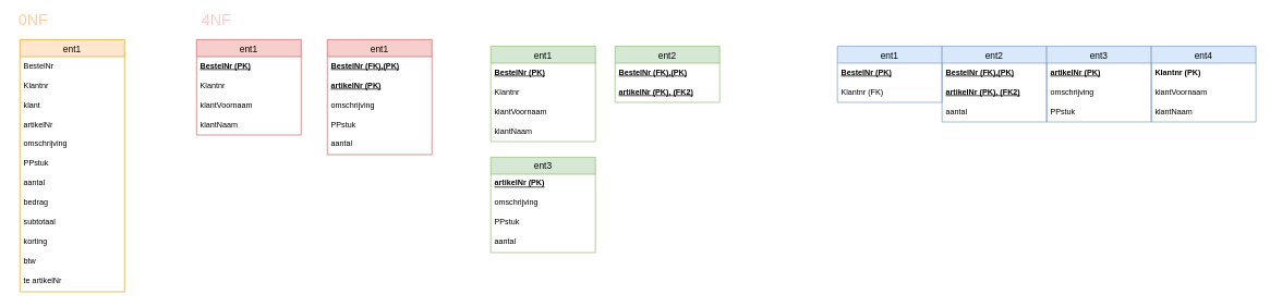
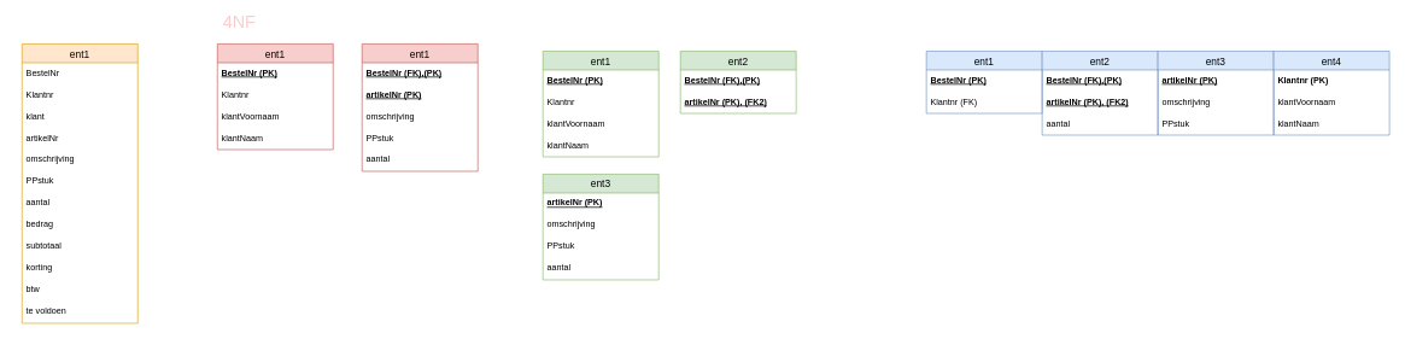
  <mxCell id="0" />
  <mxCell id="1" parent="0" />
  <mxCell id="2" value="ent1" style="swimlane;fontStyle=0;childLayout=stackLayout;horizontal=1;startSize=26;horizontalStack=0;resizeParent=1;resizeParentMax=0;resizeLast=0;collapsible=1;marginBottom=0;align=center;fontSize=14;fillColor=#ffe6cc;strokeColor=#d79b00;" parent="1" vertex="1"><mxGeometry x="30" y="60" width="160" height="386" as="geometry" /></mxCell>
  <mxCell id="3" value="BestelNr" style="text;strokeColor=none;fillColor=none;spacingLeft=4;spacingRight=4;overflow=hidden;rotatable=0;points=[[0,0.5],[1,0.5]];portConstraint=eastwest;fontSize=12;" parent="2" vertex="1"><mxGeometry y="26" width="160" height="30" as="geometry" /></mxCell>
  <mxCell id="4" value="Klantnr" style="text;strokeColor=none;fillColor=none;spacingLeft=4;spacingRight=4;overflow=hidden;rotatable=0;points=[[0,0.5],[1,0.5]];portConstraint=eastwest;fontSize=12;" parent="2" vertex="1"><mxGeometry y="56" width="160" height="30" as="geometry" /></mxCell>
  <mxCell id="5" value="klant" style="text;strokeColor=none;fillColor=none;spacingLeft=4;spacingRight=4;overflow=hidden;rotatable=0;points=[[0,0.5],[1,0.5]];portConstraint=eastwest;fontSize=12;" parent="2" vertex="1"><mxGeometry y="86" width="160" height="30" as="geometry" /></mxCell>
  <mxCell id="6" value="artikelNr" style="text;strokeColor=none;fillColor=none;spacingLeft=4;spacingRight=4;overflow=hidden;rotatable=0;points=[[0,0.5],[1,0.5]];portConstraint=eastwest;fontSize=12;" parent="2" vertex="1"><mxGeometry y="116" width="160" height="30" as="geometry" /></mxCell>
  <mxCell id="7" value="omschrijving" style="text;strokeColor=none;fillColor=none;spacingLeft=4;spacingRight=4;overflow=hidden;rotatable=0;points=[[0,0.5],[1,0.5]];portConstraint=eastwest;fontSize=12;" parent="2" vertex="1"><mxGeometry y="146" width="160" height="30" as="geometry" /></mxCell>
  <mxCell id="8" value="PPstuk" style="text;strokeColor=none;fillColor=none;spacingLeft=4;spacingRight=4;overflow=hidden;rotatable=0;points=[[0,0.5],[1,0.5]];portConstraint=eastwest;fontSize=12;" parent="2" vertex="1"><mxGeometry y="176" width="160" height="30" as="geometry" /></mxCell>
  <mxCell id="9" value="aantal" style="text;strokeColor=none;fillColor=none;spacingLeft=4;spacingRight=4;overflow=hidden;rotatable=0;points=[[0,0.5],[1,0.5]];portConstraint=eastwest;fontSize=12;" parent="2" vertex="1"><mxGeometry y="206" width="160" height="30" as="geometry" /></mxCell>
  <mxCell id="10" value="bedrag" style="text;strokeColor=none;fillColor=none;spacingLeft=4;spacingRight=4;overflow=hidden;rotatable=0;points=[[0,0.5],[1,0.5]];portConstraint=eastwest;fontSize=12;" parent="2" vertex="1"><mxGeometry y="236" width="160" height="30" as="geometry" /></mxCell>
  <mxCell id="11" value="subtotaal" style="text;strokeColor=none;fillColor=none;spacingLeft=4;spacingRight=4;overflow=hidden;rotatable=0;points=[[0,0.5],[1,0.5]];portConstraint=eastwest;fontSize=12;" parent="2" vertex="1"><mxGeometry y="266" width="160" height="30" as="geometry" /></mxCell>
  <mxCell id="12" value="korting" style="text;strokeColor=none;fillColor=none;spacingLeft=4;spacingRight=4;overflow=hidden;rotatable=0;points=[[0,0.5],[1,0.5]];portConstraint=eastwest;fontSize=12;" parent="2" vertex="1"><mxGeometry y="296" width="160" height="30" as="geometry" /></mxCell>
  <mxCell id="13" value="btw" style="text;strokeColor=none;fillColor=none;spacingLeft=4;spacingRight=4;overflow=hidden;rotatable=0;points=[[0,0.5],[1,0.5]];portConstraint=eastwest;fontSize=12;" parent="2" vertex="1"><mxGeometry y="326" width="160" height="30" as="geometry" /></mxCell>
- <mxCell id="14" value="te artikelNr" style="text;strokeColor=none;fillColor=none;spacingLeft=4;spacingRight=4;overflow=hidden;rotatable=0;points=[[0,0.5],[1,0.5]];portConstraint=eastwest;fontSize=12;" parent="2" vertex="1"><mxGeometry y="356" width="160" height="30" as="geometry" /></mxCell>
- <mxCell id="15" value="&lt;font style=&quot;font-size: 24px&quot; color=&quot;#ffce9f&quot;&gt;0NF&lt;/font&gt;" style="text;html=1;align=center;verticalAlign=middle;resizable=0;points=[];autosize=1;fontSize=11;fontColor=#97D077;" parent="1" vertex="1"><mxGeometry x="20" y="20" width="60" height="20" as="geometry" /></mxCell>
+ <mxCell id="14" value="te voldoen" style="text;strokeColor=none;fillColor=none;spacingLeft=4;spacingRight=4;overflow=hidden;rotatable=0;points=[[0,0.5],[1,0.5]];portConstraint=eastwest;fontSize=12;" parent="2" vertex="1"><mxGeometry y="356" width="160" height="30" as="geometry" /></mxCell>
  <mxCell id="16" value="ent1" style="swimlane;fontStyle=0;childLayout=stackLayout;horizontal=1;startSize=26;horizontalStack=0;resizeParent=1;resizeParentMax=0;resizeLast=0;collapsible=1;marginBottom=0;align=center;fontSize=14;fillColor=#f8cecc;strokeColor=#b85450;" parent="1" vertex="1"><mxGeometry x="300" y="60" width="160" height="146" as="geometry" /></mxCell>
  <mxCell id="17" value="BestelNr (PK)" style="text;strokeColor=none;fillColor=none;spacingLeft=4;spacingRight=4;overflow=hidden;rotatable=0;points=[[0,0.5],[1,0.5]];portConstraint=eastwest;fontSize=12;fontStyle=5" parent="16" vertex="1"><mxGeometry y="26" width="160" height="30" as="geometry" /></mxCell>
  <mxCell id="18" value="Klantnr" style="text;strokeColor=none;fillColor=none;spacingLeft=4;spacingRight=4;overflow=hidden;rotatable=0;points=[[0,0.5],[1,0.5]];portConstraint=eastwest;fontSize=12;" parent="16" vertex="1"><mxGeometry y="56" width="160" height="30" as="geometry" /></mxCell>
  <mxCell id="19" value="klantVoornaam" style="text;strokeColor=none;fillColor=none;spacingLeft=4;spacingRight=4;overflow=hidden;rotatable=0;points=[[0,0.5],[1,0.5]];portConstraint=eastwest;fontSize=12;" parent="16" vertex="1"><mxGeometry y="86" width="160" height="30" as="geometry" /></mxCell>
  <mxCell id="20" value="klantNaam" style="text;strokeColor=none;fillColor=none;spacingLeft=4;spacingRight=4;overflow=hidden;rotatable=0;points=[[0,0.5],[1,0.5]];portConstraint=eastwest;fontSize=12;" parent="16" vertex="1"><mxGeometry y="116" width="160" height="30" as="geometry" /></mxCell>
  <mxCell id="21" value="&lt;span style=&quot;font-size: 24px&quot;&gt;&lt;font color=&quot;#f8cecc&quot;&gt;4NF&lt;/font&gt;&lt;/span&gt;" style="text;html=1;align=center;verticalAlign=middle;resizable=0;points=[];autosize=1;fontSize=11;fontColor=#97D077;" parent="1" vertex="1"><mxGeometry x="300" y="20" width="60" height="20" as="geometry" /></mxCell>
  <mxCell id="22" value="ent1" style="swimlane;fontStyle=0;childLayout=stackLayout;horizontal=1;startSize=26;horizontalStack=0;resizeParent=1;resizeParentMax=0;resizeLast=0;collapsible=1;marginBottom=0;align=center;fontSize=14;fillColor=#f8cecc;strokeColor=#b85450;" parent="1" vertex="1"><mxGeometry x="500" y="60" width="160" height="176" as="geometry" /></mxCell>
  <mxCell id="23" value="BestelNr (FK),(PK)" style="text;strokeColor=none;fillColor=none;spacingLeft=4;spacingRight=4;overflow=hidden;rotatable=0;points=[[0,0.5],[1,0.5]];portConstraint=eastwest;fontSize=12;fontStyle=5" parent="22" vertex="1"><mxGeometry y="26" width="160" height="30" as="geometry" /></mxCell>
  <mxCell id="24" value="artikelNr (PK)" style="text;strokeColor=none;fillColor=none;spacingLeft=4;spacingRight=4;overflow=hidden;rotatable=0;points=[[0,0.5],[1,0.5]];portConstraint=eastwest;fontSize=12;fontStyle=5" parent="22" vertex="1"><mxGeometry y="56" width="160" height="30" as="geometry" /></mxCell>
  <mxCell id="25" value="omschrijving" style="text;strokeColor=none;fillColor=none;spacingLeft=4;spacingRight=4;overflow=hidden;rotatable=0;points=[[0,0.5],[1,0.5]];portConstraint=eastwest;fontSize=12;" parent="22" vertex="1"><mxGeometry y="86" width="160" height="30" as="geometry" /></mxCell>
  <mxCell id="26" value="PPstuk" style="text;strokeColor=none;fillColor=none;spacingLeft=4;spacingRight=4;overflow=hidden;rotatable=0;points=[[0,0.5],[1,0.5]];portConstraint=eastwest;fontSize=12;" parent="22" vertex="1"><mxGeometry y="116" width="160" height="30" as="geometry" /></mxCell>
  <mxCell id="27" value="aantal" style="text;strokeColor=none;fillColor=none;spacingLeft=4;spacingRight=4;overflow=hidden;rotatable=0;points=[[0,0.5],[1,0.5]];portConstraint=eastwest;fontSize=12;" parent="22" vertex="1"><mxGeometry y="146" width="160" height="30" as="geometry" /></mxCell>
  <mxCell id="28" value="ent1" style="swimlane;fontStyle=0;childLayout=stackLayout;horizontal=1;startSize=26;horizontalStack=0;resizeParent=1;resizeParentMax=0;resizeLast=0;collapsible=1;marginBottom=0;align=center;fontSize=14;fillColor=#d5e8d4;strokeColor=#82b366;" parent="1" vertex="1"><mxGeometry x="750" y="70" width="160" height="146" as="geometry" /></mxCell>
  <mxCell id="29" value="BestelNr (PK)" style="text;strokeColor=none;fillColor=none;spacingLeft=4;spacingRight=4;overflow=hidden;rotatable=0;points=[[0,0.5],[1,0.5]];portConstraint=eastwest;fontSize=12;fontStyle=5" parent="28" vertex="1"><mxGeometry y="26" width="160" height="30" as="geometry" /></mxCell>
  <mxCell id="30" value="Klantnr" style="text;strokeColor=none;fillColor=none;spacingLeft=4;spacingRight=4;overflow=hidden;rotatable=0;points=[[0,0.5],[1,0.5]];portConstraint=eastwest;fontSize=12;" parent="28" vertex="1"><mxGeometry y="56" width="160" height="30" as="geometry" /></mxCell>
  <mxCell id="31" value="klantVoornaam" style="text;strokeColor=none;fillColor=none;spacingLeft=4;spacingRight=4;overflow=hidden;rotatable=0;points=[[0,0.5],[1,0.5]];portConstraint=eastwest;fontSize=12;" parent="28" vertex="1"><mxGeometry y="86" width="160" height="30" as="geometry" /></mxCell>
  <mxCell id="32" value="klantNaam" style="text;strokeColor=none;fillColor=none;spacingLeft=4;spacingRight=4;overflow=hidden;rotatable=0;points=[[0,0.5],[1,0.5]];portConstraint=eastwest;fontSize=12;" parent="28" vertex="1"><mxGeometry y="116" width="160" height="30" as="geometry" /></mxCell>
  <mxCell id="33" value="ent2" style="swimlane;fontStyle=0;childLayout=stackLayout;horizontal=1;startSize=26;horizontalStack=0;resizeParent=1;resizeParentMax=0;resizeLast=0;collapsible=1;marginBottom=0;align=center;fontSize=14;fillColor=#d5e8d4;strokeColor=#82b366;" parent="1" vertex="1"><mxGeometry x="940" y="70" width="160" height="86" as="geometry" /></mxCell>
  <mxCell id="34" value="BestelNr (FK),(PK)" style="text;strokeColor=none;fillColor=none;spacingLeft=4;spacingRight=4;overflow=hidden;rotatable=0;points=[[0,0.5],[1,0.5]];portConstraint=eastwest;fontSize=12;fontStyle=5" parent="33" vertex="1"><mxGeometry y="26" width="160" height="30" as="geometry" /></mxCell>
  <mxCell id="35" value="artikelNr (PK), (FK2)" style="text;strokeColor=none;fillColor=none;spacingLeft=4;spacingRight=4;overflow=hidden;rotatable=0;points=[[0,0.5],[1,0.5]];portConstraint=eastwest;fontSize=12;fontStyle=5" parent="33" vertex="1"><mxGeometry y="56" width="160" height="30" as="geometry" /></mxCell>
  <mxCell id="36" value="ent3" style="swimlane;fontStyle=0;childLayout=stackLayout;horizontal=1;startSize=26;horizontalStack=0;resizeParent=1;resizeParentMax=0;resizeLast=0;collapsible=1;marginBottom=0;align=center;fontSize=14;fillColor=#d5e8d4;strokeColor=#82b366;" parent="1" vertex="1"><mxGeometry x="750" y="240" width="160" height="146" as="geometry" /></mxCell>
  <mxCell id="37" value="artikelNr (PK)" style="text;strokeColor=none;fillColor=none;spacingLeft=4;spacingRight=4;overflow=hidden;rotatable=0;points=[[0,0.5],[1,0.5]];portConstraint=eastwest;fontSize=12;fontStyle=5" parent="36" vertex="1"><mxGeometry y="26" width="160" height="30" as="geometry" /></mxCell>
  <mxCell id="38" value="omschrijving" style="text;strokeColor=none;fillColor=none;spacingLeft=4;spacingRight=4;overflow=hidden;rotatable=0;points=[[0,0.5],[1,0.5]];portConstraint=eastwest;fontSize=12;" parent="36" vertex="1"><mxGeometry y="56" width="160" height="30" as="geometry" /></mxCell>
  <mxCell id="39" value="PPstuk" style="text;strokeColor=none;fillColor=none;spacingLeft=4;spacingRight=4;overflow=hidden;rotatable=0;points=[[0,0.5],[1,0.5]];portConstraint=eastwest;fontSize=12;" parent="36" vertex="1"><mxGeometry y="86" width="160" height="30" as="geometry" /></mxCell>
  <mxCell id="40" value="aantal" style="text;strokeColor=none;fillColor=none;spacingLeft=4;spacingRight=4;overflow=hidden;rotatable=0;points=[[0,0.5],[1,0.5]];portConstraint=eastwest;fontSize=12;" parent="36" vertex="1"><mxGeometry y="116" width="160" height="30" as="geometry" /></mxCell>
  <mxCell id="41" value="ent1" style="swimlane;fontStyle=0;childLayout=stackLayout;horizontal=1;startSize=26;horizontalStack=0;resizeParent=1;resizeParentMax=0;resizeLast=0;collapsible=1;marginBottom=0;align=center;fontSize=14;fillColor=#dae8fc;strokeColor=#6c8ebf;" parent="1" vertex="1"><mxGeometry x="1280" y="70" width="160" height="86" as="geometry" /></mxCell>
  <mxCell id="42" value="BestelNr (PK)" style="text;strokeColor=none;fillColor=none;spacingLeft=4;spacingRight=4;overflow=hidden;rotatable=0;points=[[0,0.5],[1,0.5]];portConstraint=eastwest;fontSize=12;fontStyle=5" parent="41" vertex="1"><mxGeometry y="26" width="160" height="30" as="geometry" /></mxCell>
  <mxCell id="43" value="Klantnr (FK)" style="text;strokeColor=none;fillColor=none;spacingLeft=4;spacingRight=4;overflow=hidden;rotatable=0;points=[[0,0.5],[1,0.5]];portConstraint=eastwest;fontSize=12;" parent="41" vertex="1"><mxGeometry y="56" width="160" height="30" as="geometry" /></mxCell>
  <mxCell id="44" value="ent2" style="swimlane;fontStyle=0;childLayout=stackLayout;horizontal=1;startSize=26;horizontalStack=0;resizeParent=1;resizeParentMax=0;resizeLast=0;collapsible=1;marginBottom=0;align=center;fontSize=14;fillColor=#dae8fc;strokeColor=#6c8ebf;" parent="1" vertex="1"><mxGeometry x="1440" y="70" width="160" height="116" as="geometry" /></mxCell>
  <mxCell id="45" value="BestelNr (FK),(PK)" style="text;strokeColor=none;fillColor=none;spacingLeft=4;spacingRight=4;overflow=hidden;rotatable=0;points=[[0,0.5],[1,0.5]];portConstraint=eastwest;fontSize=12;fontStyle=5" parent="44" vertex="1"><mxGeometry y="26" width="160" height="30" as="geometry" /></mxCell>
  <mxCell id="46" value="artikelNr (PK), (FK2)" style="text;strokeColor=none;fillColor=none;spacingLeft=4;spacingRight=4;overflow=hidden;rotatable=0;points=[[0,0.5],[1,0.5]];portConstraint=eastwest;fontSize=12;fontStyle=5" parent="44" vertex="1"><mxGeometry y="56" width="160" height="30" as="geometry" /></mxCell>
  <mxCell id="47" value="aantal" style="text;strokeColor=none;fillColor=none;spacingLeft=4;spacingRight=4;overflow=hidden;rotatable=0;points=[[0,0.5],[1,0.5]];portConstraint=eastwest;fontSize=12;" parent="44" vertex="1"><mxGeometry y="86" width="160" height="30" as="geometry" /></mxCell>
  <mxCell id="48" value="ent3" style="swimlane;fontStyle=0;childLayout=stackLayout;horizontal=1;startSize=26;horizontalStack=0;resizeParent=1;resizeParentMax=0;resizeLast=0;collapsible=1;marginBottom=0;align=center;fontSize=14;fillColor=#dae8fc;strokeColor=#6c8ebf;" parent="1" vertex="1"><mxGeometry x="1600" y="70" width="160" height="116" as="geometry" /></mxCell>
  <mxCell id="49" value="artikelNr (PK)" style="text;strokeColor=none;fillColor=none;spacingLeft=4;spacingRight=4;overflow=hidden;rotatable=0;points=[[0,0.5],[1,0.5]];portConstraint=eastwest;fontSize=12;fontStyle=5" parent="48" vertex="1"><mxGeometry y="26" width="160" height="30" as="geometry" /></mxCell>
  <mxCell id="50" value="omschrijving" style="text;strokeColor=none;fillColor=none;spacingLeft=4;spacingRight=4;overflow=hidden;rotatable=0;points=[[0,0.5],[1,0.5]];portConstraint=eastwest;fontSize=12;" parent="48" vertex="1"><mxGeometry y="56" width="160" height="30" as="geometry" /></mxCell>
  <mxCell id="51" value="PPstuk" style="text;strokeColor=none;fillColor=none;spacingLeft=4;spacingRight=4;overflow=hidden;rotatable=0;points=[[0,0.5],[1,0.5]];portConstraint=eastwest;fontSize=12;" parent="48" vertex="1"><mxGeometry y="86" width="160" height="30" as="geometry" /></mxCell>
  <mxCell id="52" value="ent4" style="swimlane;fontStyle=0;childLayout=stackLayout;horizontal=1;startSize=26;horizontalStack=0;resizeParent=1;resizeParentMax=0;resizeLast=0;collapsible=1;marginBottom=0;align=center;fontSize=14;fillColor=#dae8fc;strokeColor=#6c8ebf;" parent="1" vertex="1"><mxGeometry x="1760" y="70" width="160" height="116" as="geometry" /></mxCell>
  <mxCell id="53" value="Klantnr (PK)" style="text;strokeColor=none;fillColor=none;spacingLeft=4;spacingRight=4;overflow=hidden;rotatable=0;points=[[0,0.5],[1,0.5]];portConstraint=eastwest;fontSize=12;fontStyle=1" parent="52" vertex="1"><mxGeometry y="26" width="160" height="30" as="geometry" /></mxCell>
  <mxCell id="54" value="klantVoornaam" style="text;strokeColor=none;fillColor=none;spacingLeft=4;spacingRight=4;overflow=hidden;rotatable=0;points=[[0,0.5],[1,0.5]];portConstraint=eastwest;fontSize=12;" parent="52" vertex="1"><mxGeometry y="56" width="160" height="30" as="geometry" /></mxCell>
  <mxCell id="55" value="klantNaam" style="text;strokeColor=none;fillColor=none;spacingLeft=4;spacingRight=4;overflow=hidden;rotatable=0;points=[[0,0.5],[1,0.5]];portConstraint=eastwest;fontSize=12;" parent="52" vertex="1"><mxGeometry y="86" width="160" height="30" as="geometry" /></mxCell>
